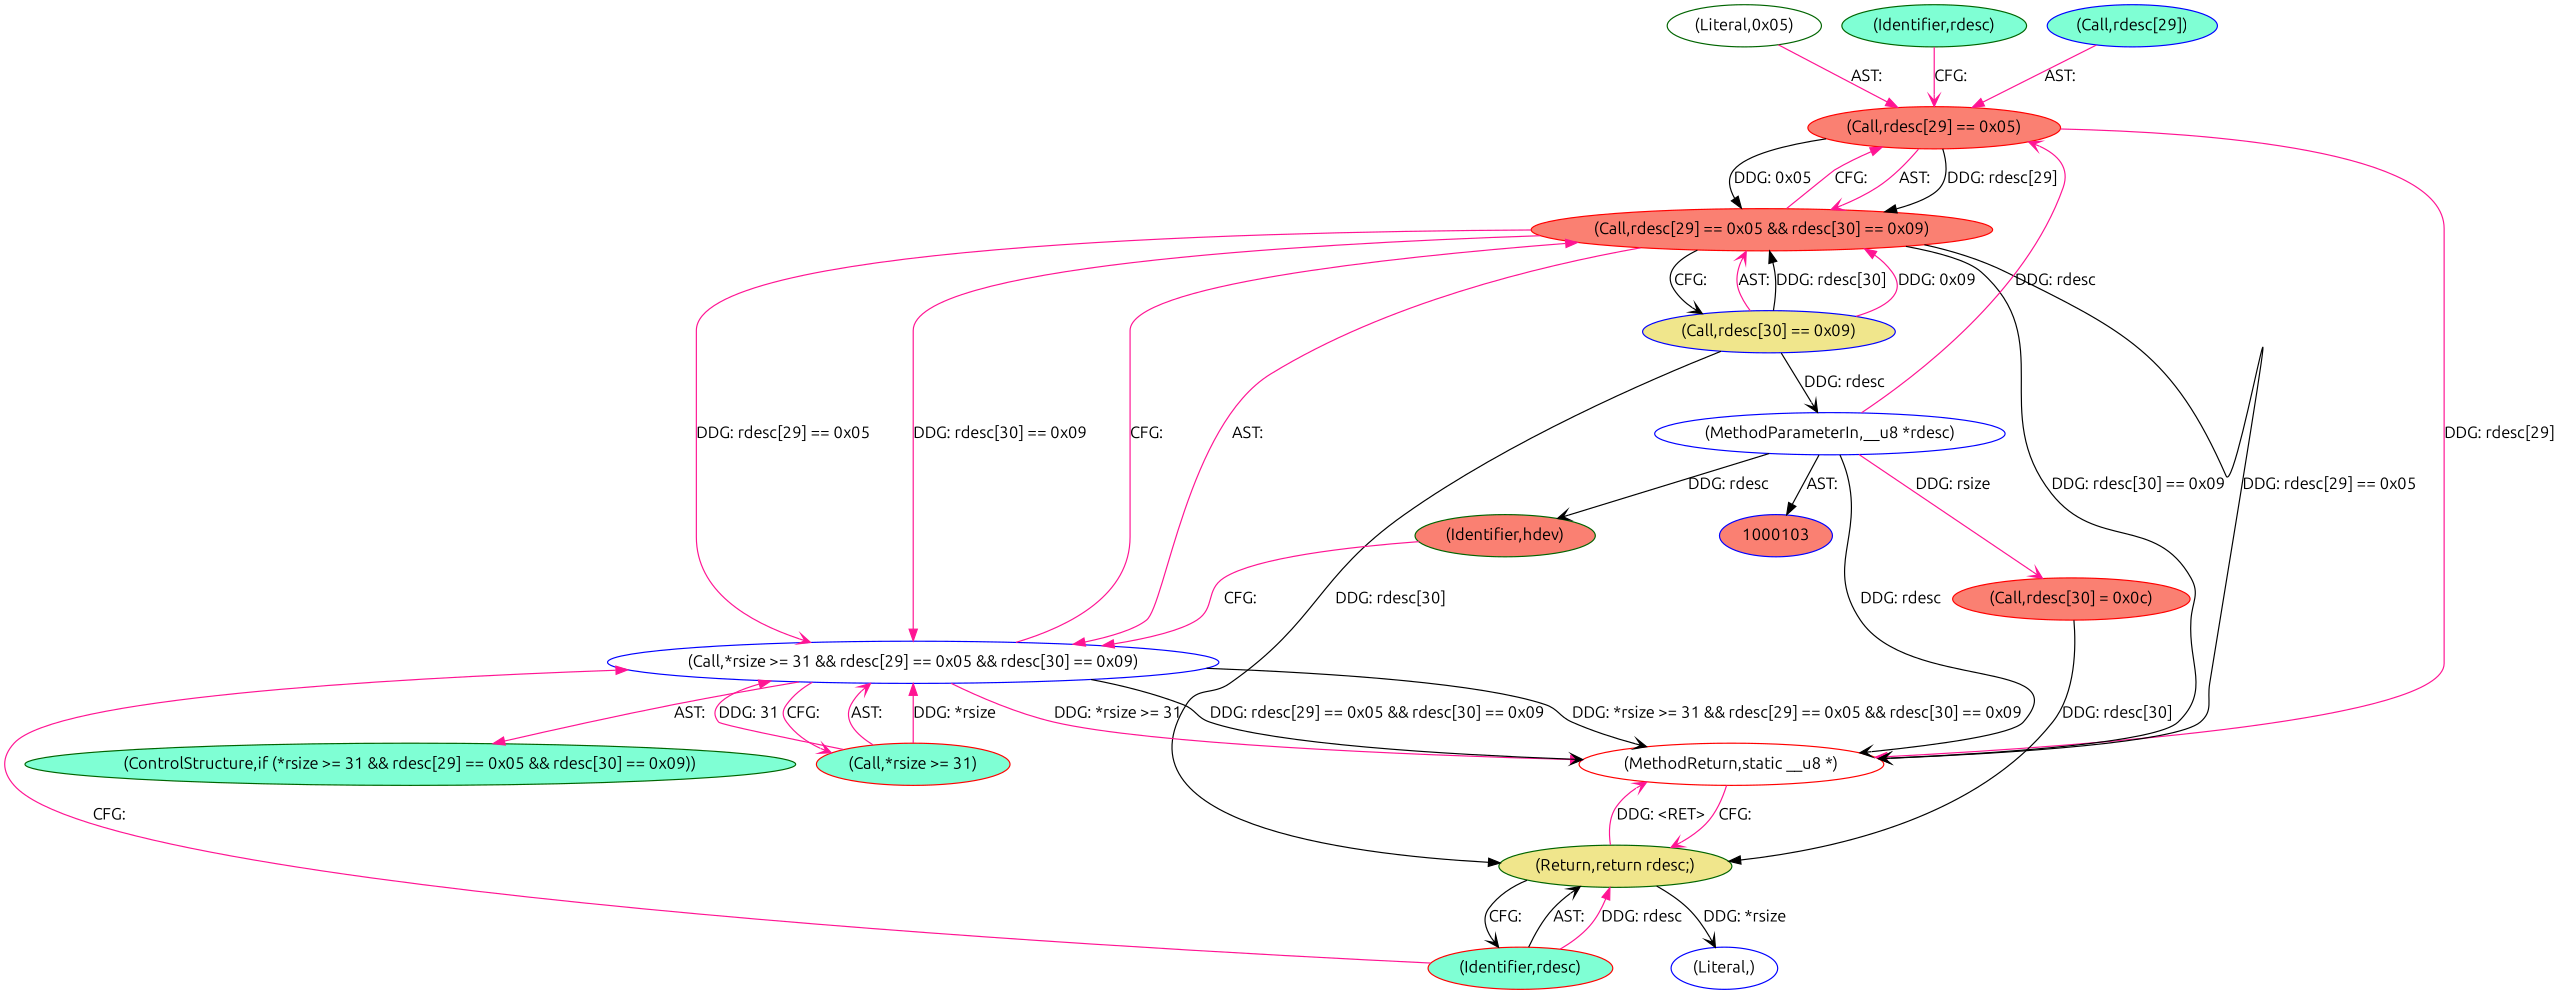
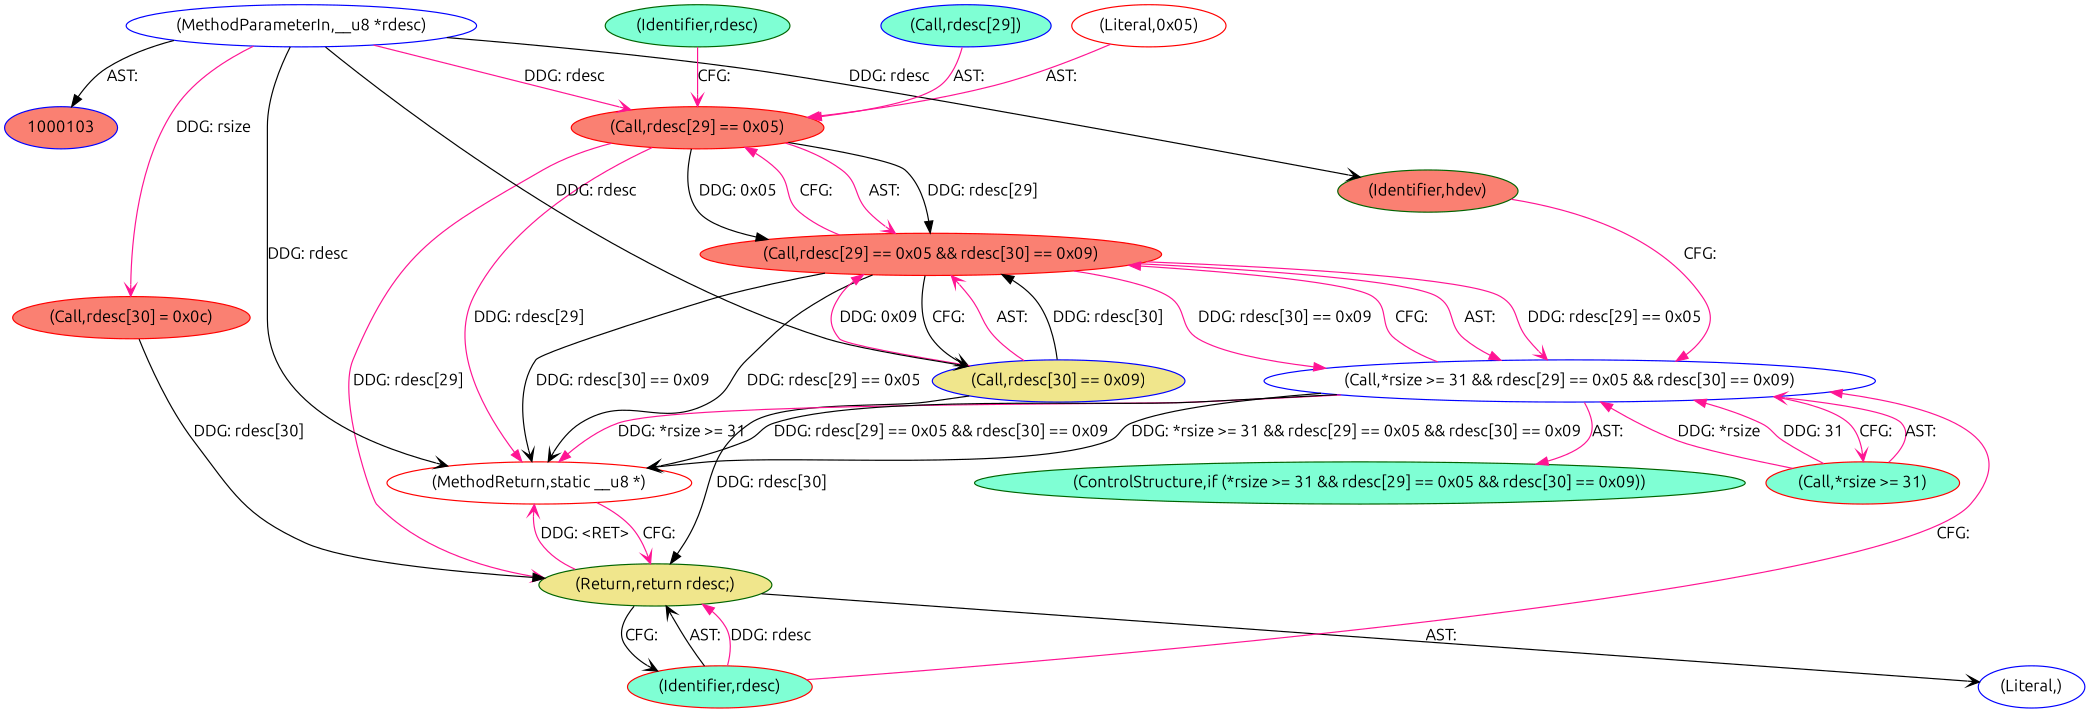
  digraph {
    fontname=Ubuntu
    node [color=red fillcolor=salmon fontname=Ubuntu style=filled]
    edge [arrowhead=vee color=deeppink fontname=Ubuntu]
    n1 [label="(Call,rdesc[29] == 0x05)"]
    n2 [label="(Call,rdesc[29] == 0x05 && rdesc[30] == 0x09)"]
    n3 [color=darkgreen fillcolor=khaki label="(Return,return rdesc;)"]
    n4 [fillcolor=white label="(MethodReturn,static __u8 *)"]
    n5 [color=blue fillcolor=khaki label="(Call,rdesc[30] == 0x09)"]
    n6 [color=blue fillcolor=white label="(Call,*rsize >= 31 && rdesc[29] == 0x05 && rdesc[30] == 0x09)"]
    n7 [color=blue fillcolor=white label="(Literal,)"]
    n8 [fillcolor=aquamarine label="(Identifier,rdesc)"]
-   n9 [color=darkgreen fillcolor=white label="(Literal,0x05)"]
+   n9 [fillcolor=white label="(Literal,0x05)"]
    n10 [color=blue fillcolor=white label="(MethodParameterIn,__u8 *rdesc)"]
    n11 [label="(Call,rdesc[30] = 0x0c)"]
    n12 [color=blue label=1000103]
    n13 [color=darkgreen label="(Identifier,hdev)"]
    n14 [color=darkgreen fillcolor=aquamarine label="(ControlStructure,if (*rsize >= 31 && rdesc[29] == 0x05 && rdesc[30] == 0x09))"]
    n15 [fillcolor=aquamarine label="(Call,*rsize >= 31)"]
    n16 [color=darkgreen fillcolor=aquamarine label="(Identifier,rdesc)"]
    n17 [color=blue fillcolor=aquamarine label="(Call,rdesc[29])"]
    n1 -> n2 [label="AST: "]
    n1 -> n2 [arrowhead=normal color=black label="DDG: rdesc[29]"]
    n1 -> n2 [arrowhead=normal color=black label="DDG: 0x05"]
+   n1 -> n3 [label="DDG: rdesc[29]"]
    n1 -> n4 [arrowhead=normal label="DDG: rdesc[29]"]
    n2 -> n1 [arrowhead=normal label="CFG: "]
    n2 -> n4 [color=black label="DDG: rdesc[30] == 0x09"]
    n2 -> n4 [color=black label="DDG: rdesc[29] == 0x05"]
    n2 -> n5 [color=black label="CFG: "]
    n2 -> n6 [arrowhead=normal label="AST: "]
    n2 -> n6 [label="DDG: rdesc[29] == 0x05"]
    n2 -> n6 [arrowhead=normal label="DDG: rdesc[30] == 0x09"]
    n3 -> n4 [label="DDG: <RET>"]
-   n3 -> n7 [color=black label="DDG: *rsize"]
+   n3 -> n7 [color=black label="AST: "]
    n3 -> n8 [color=black label="CFG: "]
    n4 -> n3 [label="CFG: "]
    n5 -> n2 [label="AST: "]
    n5 -> n2 [arrowhead=normal color=black label="DDG: rdesc[30]"]
    n5 -> n2 [arrowhead=normal label="DDG: 0x09"]
    n5 -> n3 [arrowhead=normal color=black label="DDG: rdesc[30]"]
    n6 -> n2 [arrowhead=normal label="CFG: "]
    n6 -> n4 [arrowhead=normal label="DDG: *rsize >= 31"]
    n6 -> n4 [color=black label="DDG: rdesc[29] == 0x05 && rdesc[30] == 0x09"]
    n6 -> n4 [color=black label="DDG: *rsize >= 31 && rdesc[29] == 0x05 && rdesc[30] == 0x09"]
    n6 -> n14 [arrowhead=normal label="AST: "]
    n6 -> n15 [label="CFG: "]
    n8 -> n3 [color=black label="AST: "]
    n8 -> n3 [arrowhead=normal label="DDG: rdesc"]
    n8 -> n6 [arrowhead=normal label="CFG: "]
    n9 -> n1 [arrowhead=normal label="AST: "]
    n10 -> n1 [label="DDG: rdesc"]
    n10 -> n4 [color=black label="DDG: rdesc"]
-   n5 -> n10 [color=black label="DDG: rdesc"]
+   n10 -> n5 [color=black label="DDG: rdesc"]
    n10 -> n11 [label="DDG: rsize"]
    n10 -> n12 [arrowhead=normal color=black label="AST: "]
    n10 -> n13 [color=black label="DDG: rdesc"]
    n11 -> n3 [arrowhead=normal color=black label="DDG: rdesc[30]"]
    n13 -> n6 [arrowhead=normal label="CFG: "]
    n15 -> n6 [label="AST: "]
    n15 -> n6 [arrowhead=normal label="DDG: *rsize"]
    n15 -> n6 [arrowhead=normal label="DDG: 31"]
    n16 -> n1 [label="CFG: "]
    n17 -> n1 [arrowhead=normal label="AST: "]
  }
